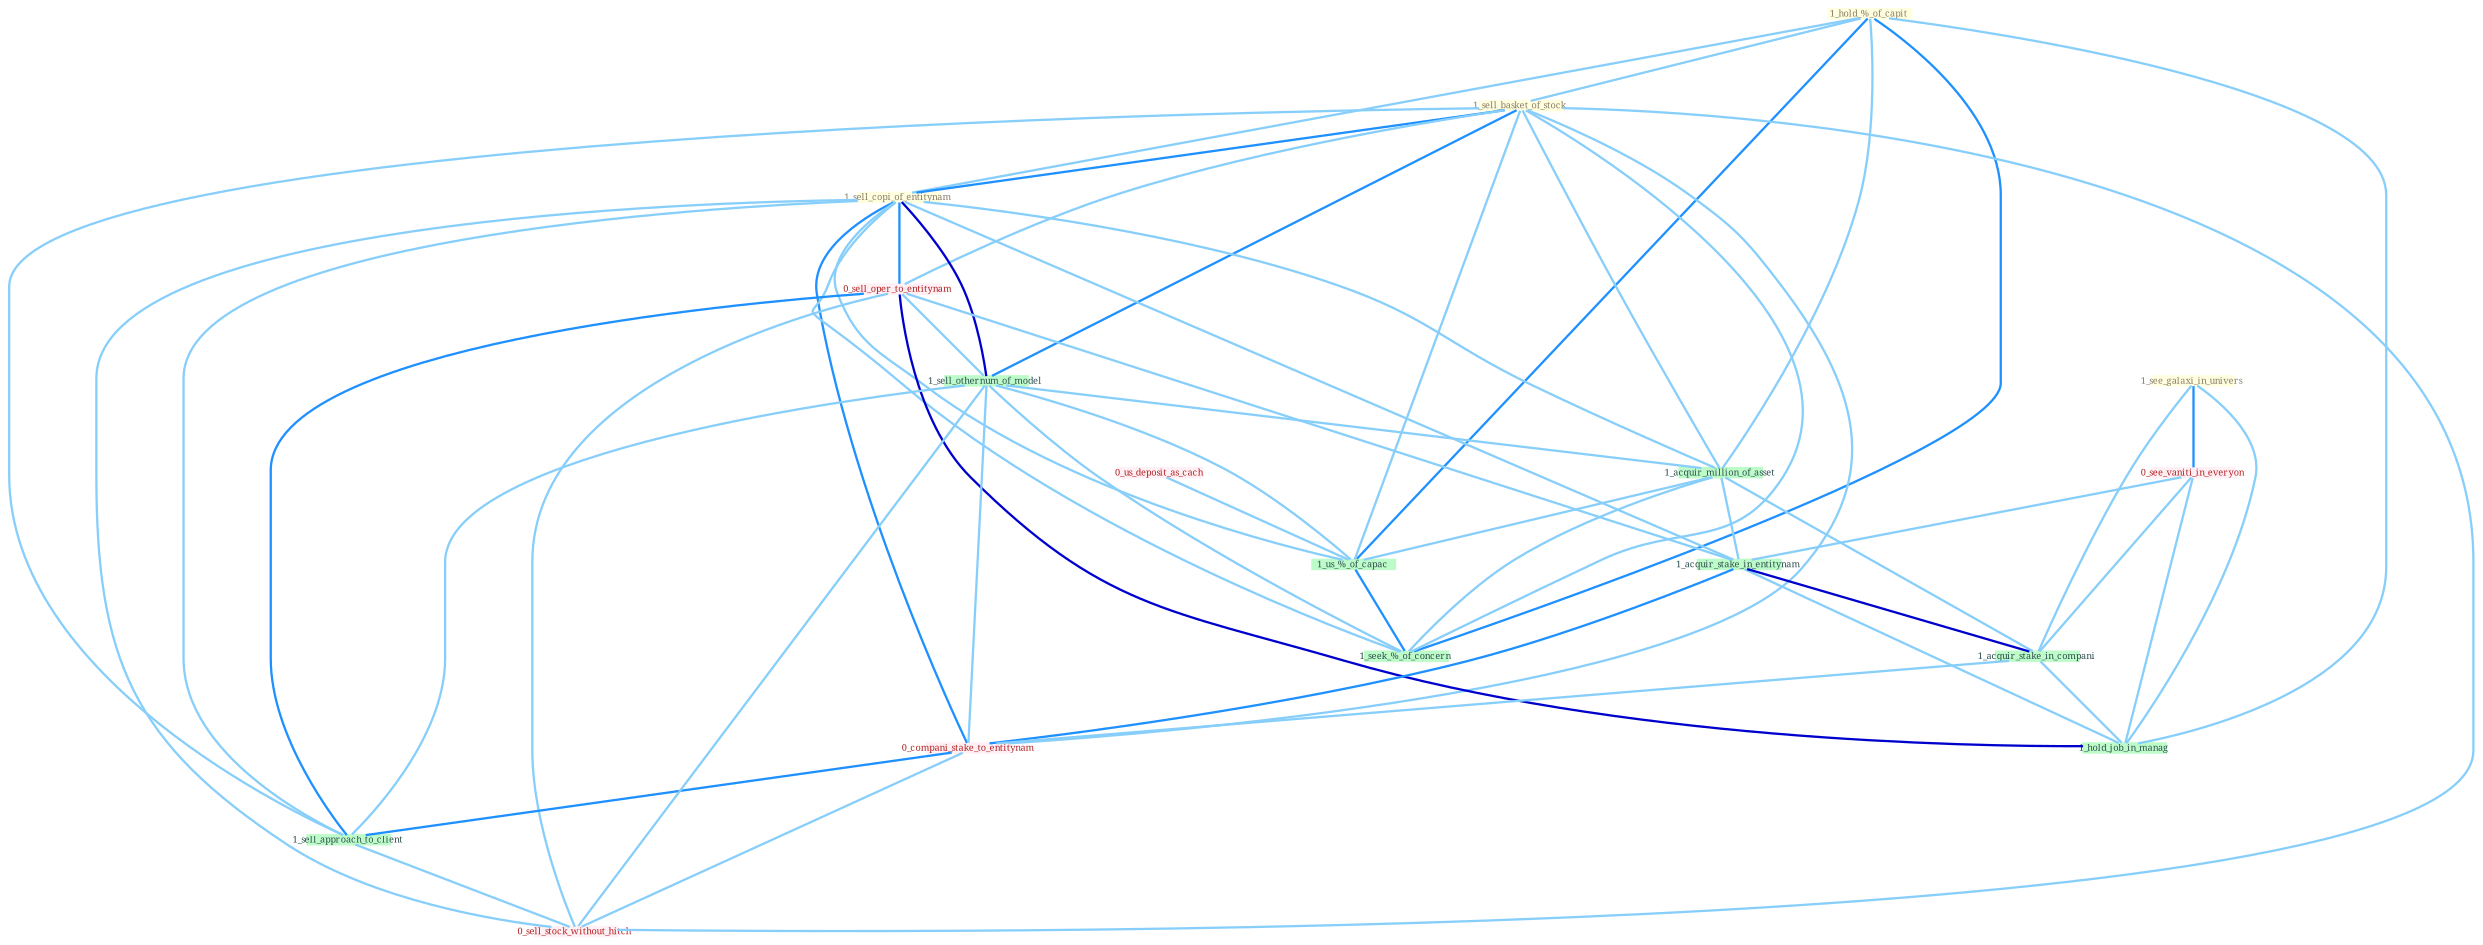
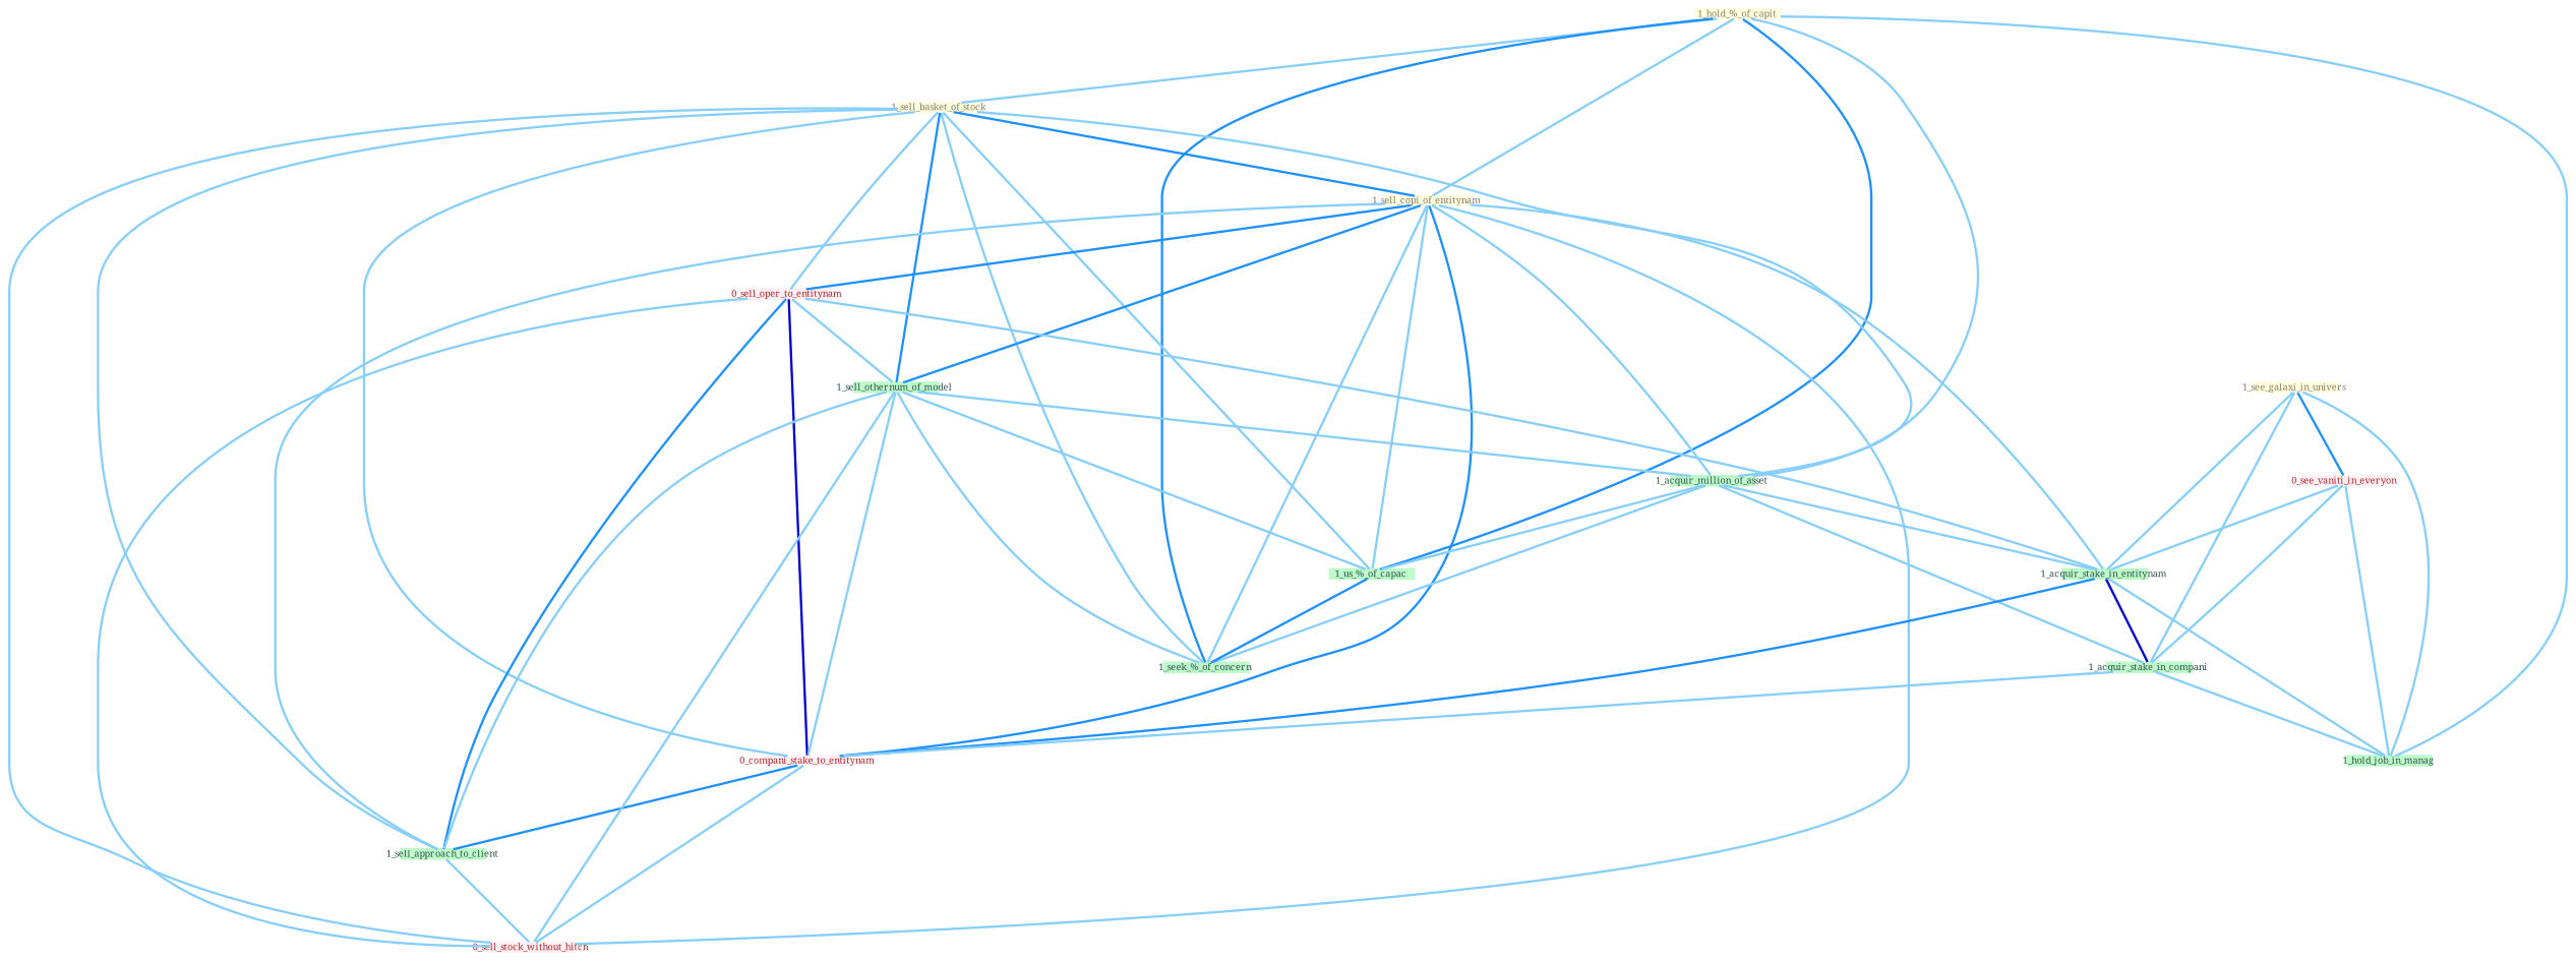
  graph {
    fontname="Noto Serif"
    node [color="#BDFCC9" fixedsize=true fontcolor="#2f4f4f" fontname="Noto Serif" fontsize=4 shape=polygon style=filled]
    edge [color="#87cefa" fontname="Noto Serif" w=1]
    "1_hold_%_of_capit " [color="#ffffe0" fontcolor="#8b7d6b" height=.06 width=.5]
    "1_see_galaxi_in_univers " [color="#ffffe0" fontcolor="#8b7d6b" height=.06 width=.5]
    "1_sell_basket_of_stock " [color="#ffffe0" fontcolor="#8b7d6b" height=.06 width=.5]
    "1_sell_copi_of_entitynam " [color="#ffffe0" fontcolor="#8b7d6b" height=.06 width=.5]
    "0_sell_oper_to_entitynam " [color="#fff0f5" fontcolor="#b22222" height=.06 width=.5]
    "0_see_vaniti_in_everyon " [color="#fff0f5" fontcolor="#b22222" height=.06 width=.5]
-   "0_us_deposit_as_cach " [color="#fff0f5" fontcolor="#b22222" height=.06 width=.5]
    n8 [color="#fff0f5" fontcolor="#b22222" height=.06 label="0_compani_stake_to_entitynam" width=.5]
    "0_sell_stock_without_hitch " [color="#fff0f5" fontcolor="#b22222" height=.06 width=.5]
    "1_acquir_million_of_asset " [height=.06 width=.5]
    "1_us_%_of_capac " [height=.06 width=.5]
    "1_hold_job_in_manag " [height=.06 width=.5]
    "1_seek_%_of_concern " [height=.06 width=.5]
    "1_acquir_stake_in_entitynam " [height=.06 width=.5]
    "1_acquir_stake_in_compani " [height=.06 width=.5]
    "1_sell_othernum_of_model " [height=.06 width=.5]
    "1_sell_approach_to_client " [height=.06 width=.5]
    subgraph sub_1 {
      "1_hold_%_of_capit "
      "1_see_galaxi_in_univers "
      "1_sell_basket_of_stock "
      "1_sell_copi_of_entitynam "
    }
    subgraph sub_2 {
      "0_sell_oper_to_entitynam "
      "0_see_vaniti_in_everyon "
-     "0_us_deposit_as_cach "
      n8
      "0_sell_stock_without_hitch "
    }
    "1_hold_%_of_capit " -- "1_sell_basket_of_stock "
    "1_hold_%_of_capit " -- "1_sell_copi_of_entitynam "
    "1_hold_%_of_capit " -- "1_acquir_million_of_asset "
    "1_hold_%_of_capit " -- "1_us_%_of_capac " [color="#1e90ff" w=2]
    "1_hold_%_of_capit " -- "1_hold_job_in_manag "
    "1_hold_%_of_capit " -- "1_seek_%_of_concern " [color="#1e90ff" w=2]
    "1_see_galaxi_in_univers " -- "0_see_vaniti_in_everyon " [color="#1e90ff" w=2]
    "1_see_galaxi_in_univers " -- "1_hold_job_in_manag "
+   "1_see_galaxi_in_univers " -- "1_acquir_stake_in_entitynam "
    "1_see_galaxi_in_univers " -- "1_acquir_stake_in_compani "
    "1_sell_basket_of_stock " -- "1_sell_copi_of_entitynam " [color="#1e90ff" w=2]
    "1_sell_basket_of_stock " -- "0_sell_oper_to_entitynam "
    "1_sell_basket_of_stock " -- n8
    "1_sell_basket_of_stock " -- "0_sell_stock_without_hitch "
    "1_sell_basket_of_stock " -- "1_acquir_million_of_asset "
    "1_sell_basket_of_stock " -- "1_us_%_of_capac "
    "1_sell_basket_of_stock " -- "1_seek_%_of_concern "
    "1_sell_basket_of_stock " -- "1_sell_othernum_of_model " [color="#1e90ff" w=2]
    "1_sell_basket_of_stock " -- "1_sell_approach_to_client "
    "1_sell_copi_of_entitynam " -- "0_sell_oper_to_entitynam " [color="#1e90ff" w=2]
    "1_sell_copi_of_entitynam " -- n8 [color="#1e90ff" w=2]
    "1_sell_copi_of_entitynam " -- "0_sell_stock_without_hitch "
    "1_sell_copi_of_entitynam " -- "1_acquir_million_of_asset "
    "1_sell_copi_of_entitynam " -- "1_us_%_of_capac "
    "1_sell_copi_of_entitynam " -- "1_seek_%_of_concern "
    "1_sell_copi_of_entitynam " -- "1_acquir_stake_in_entitynam "
-   "1_sell_copi_of_entitynam " -- "1_sell_othernum_of_model " [color="#0000cd" w=2]
+   "1_sell_copi_of_entitynam " -- "1_sell_othernum_of_model " [color="#1e90ff" w=2]
    "1_sell_copi_of_entitynam " -- "1_sell_approach_to_client "
-   "0_sell_oper_to_entitynam " -- "1_hold_job_in_manag " [color="#0000cd" w=3]
+   "0_sell_oper_to_entitynam " -- n8 [color="#0000cd" w=3]
    "0_sell_oper_to_entitynam " -- "0_sell_stock_without_hitch "
    "0_sell_oper_to_entitynam " -- "1_acquir_stake_in_entitynam "
    "0_sell_oper_to_entitynam " -- "1_sell_othernum_of_model "
    "0_sell_oper_to_entitynam " -- "1_sell_approach_to_client " [color="#1e90ff" w=2]
    "0_see_vaniti_in_everyon " -- "1_hold_job_in_manag "
    "0_see_vaniti_in_everyon " -- "1_acquir_stake_in_entitynam "
    "0_see_vaniti_in_everyon " -- "1_acquir_stake_in_compani "
-   "0_us_deposit_as_cach " -- "1_us_%_of_capac "
    n8 -- "0_sell_stock_without_hitch "
    n8 -- "1_sell_approach_to_client " [color="#1e90ff" w=2]
    "1_acquir_million_of_asset " -- "1_us_%_of_capac "
    "1_acquir_million_of_asset " -- "1_seek_%_of_concern "
    "1_acquir_million_of_asset " -- "1_acquir_stake_in_entitynam "
    "1_acquir_million_of_asset " -- "1_acquir_stake_in_compani "
    "1_us_%_of_capac " -- "1_seek_%_of_concern " [color="#1e90ff" w=2]
    "1_acquir_stake_in_entitynam " -- n8 [color="#1e90ff" w=2]
    "1_acquir_stake_in_entitynam " -- "1_hold_job_in_manag "
    "1_acquir_stake_in_entitynam " -- "1_acquir_stake_in_compani " [color="#0000cd" w=3]
    "1_acquir_stake_in_compani " -- n8
    "1_acquir_stake_in_compani " -- "1_hold_job_in_manag "
    "1_sell_othernum_of_model " -- n8
    "1_sell_othernum_of_model " -- "0_sell_stock_without_hitch "
    "1_sell_othernum_of_model " -- "1_acquir_million_of_asset "
    "1_sell_othernum_of_model " -- "1_us_%_of_capac "
    "1_sell_othernum_of_model " -- "1_seek_%_of_concern "
    "1_sell_othernum_of_model " -- "1_sell_approach_to_client "
    "1_sell_approach_to_client " -- "0_sell_stock_without_hitch "
  }
